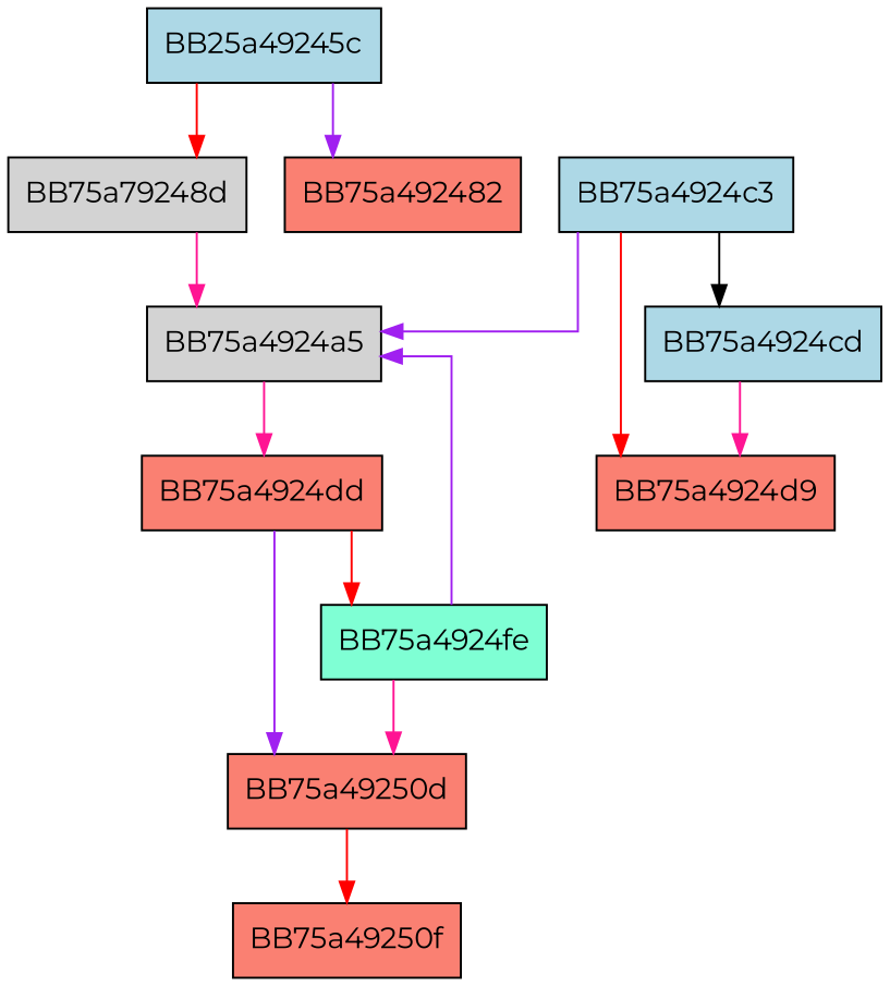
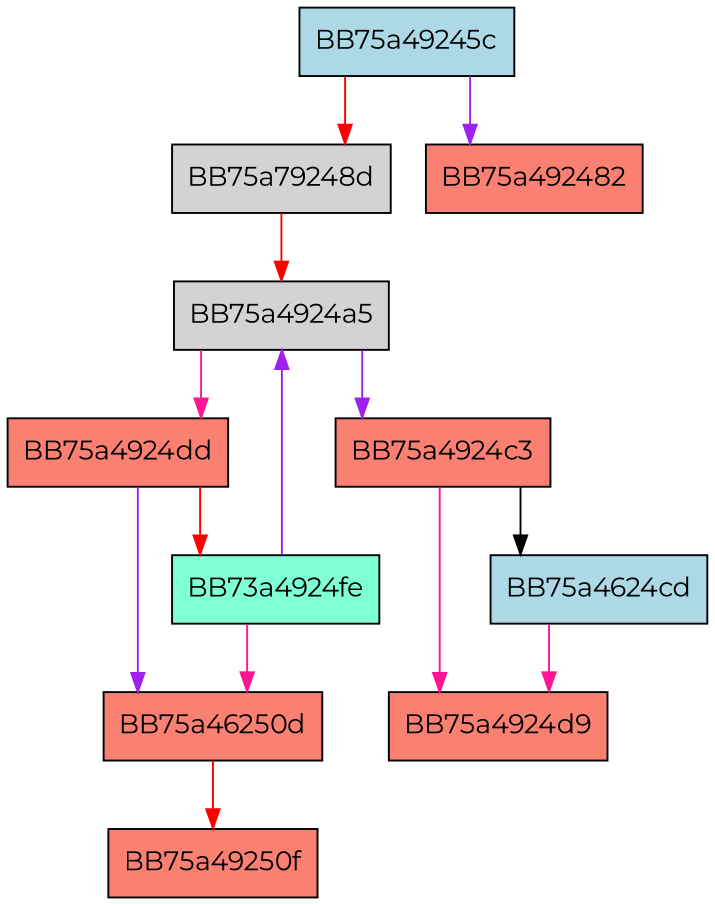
  digraph {
    fontname=Montserrat
    splines=ortho
    node [fillcolor=salmon fontname=Montserrat shape=box style=filled]
    edge [color=red fontname=Montserrat]
-   BB75a49245c [fillcolor=lightblue label=BB25a49245c]
+   BB75a49245c [fillcolor=lightblue]
    n2 [fillcolor=lightgrey label=BB75a79248d]
    BB75a492482
    BB75a4924a5 [fillcolor=lightgrey]
    BB75a4924dd
-   BB75a4924c3 [fillcolor=lightblue]
-   BB75a49250d
-   BB75a4924fe [fillcolor=aquamarine]
+   BB75a4924c3
+   BB75a49250d [label=BB75a46250d]
+   BB75a4924fe [fillcolor=aquamarine label=BB73a4924fe]
    BB75a4924d9
-   BB75a4924cd [fillcolor=lightblue]
+   BB75a4924cd [fillcolor=lightblue label=BB75a4624cd]
    BB75a49250f
    BB75a49245c -> n2
    BB75a49245c -> BB75a492482 [color=purple]
-   n2 -> BB75a4924a5 [color=deeppink]
+   n2 -> BB75a4924a5
    BB75a4924a5 -> BB75a4924dd [color=deeppink]
-   BB75a4924c3 -> BB75a4924a5 [color=purple]
+   BB75a4924a5 -> BB75a4924c3 [color=purple]
    BB75a4924dd -> BB75a49250d [color=purple]
    BB75a4924dd -> BB75a4924fe
-   BB75a4924c3 -> BB75a4924d9
+   BB75a4924c3 -> BB75a4924d9 [color=deeppink]
    BB75a4924c3 -> BB75a4924cd [color=black]
    BB75a49250d -> BB75a49250f
    BB75a4924fe -> BB75a4924a5 [color=purple]
    BB75a4924fe -> BB75a49250d [color=deeppink]
    BB75a4924cd -> BB75a4924d9 [color=deeppink]
  }
